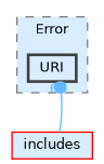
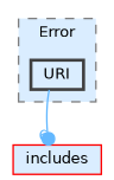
  digraph {
    compound=true
    node [fillcolor="#daedff" fontname=Helvetica fontsize=10 shape=box]
    n1 [color=grey25 height=0.2 label=URI style="filled,bold" width=0.4]
    n2 [color=red height=0.2 label=includes style=filled width=0.4]
    subgraph cluster_1 {
      bgcolor="#daedff"
      fontname=Helvetica
      fontsize=10
      label=Error
      pencolor=grey50
      style="filled,dashed"
      n1
    }
-   n2 -> n1 [color=steelblue1 fontcolor=steelblue1 fontname=Helvetica fontsize=10 headlabel=6 labeldistance=1.5 labelfontname=Helvetica labelfontsize=10 style=solid arrowhead=dot]
+   n1 -> n2 [color=steelblue1 fontcolor=steelblue1 fontname=Helvetica fontsize=10 headlabel=6 labeldistance=1.5 labelfontname=Helvetica labelfontsize=10 style=solid arrowhead=dot]
  }
